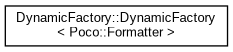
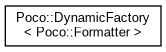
  digraph {
    rankdir=TB
    fontname="Liberation Sans"
-   n1 [color=black fillcolor=white fontname="Liberation Sans" fontsize=10 height=0.2 label="DynamicFactory::DynamicFactory\l\< Poco::Formatter \>" shape=record style=filled width=0.4]
+   n1 [color=black fillcolor=white fontname="Liberation Sans" fontsize=10 height=0.2 label="Poco::DynamicFactory\l\< Poco::Formatter \>" shape=record style=filled width=0.4]
  }
